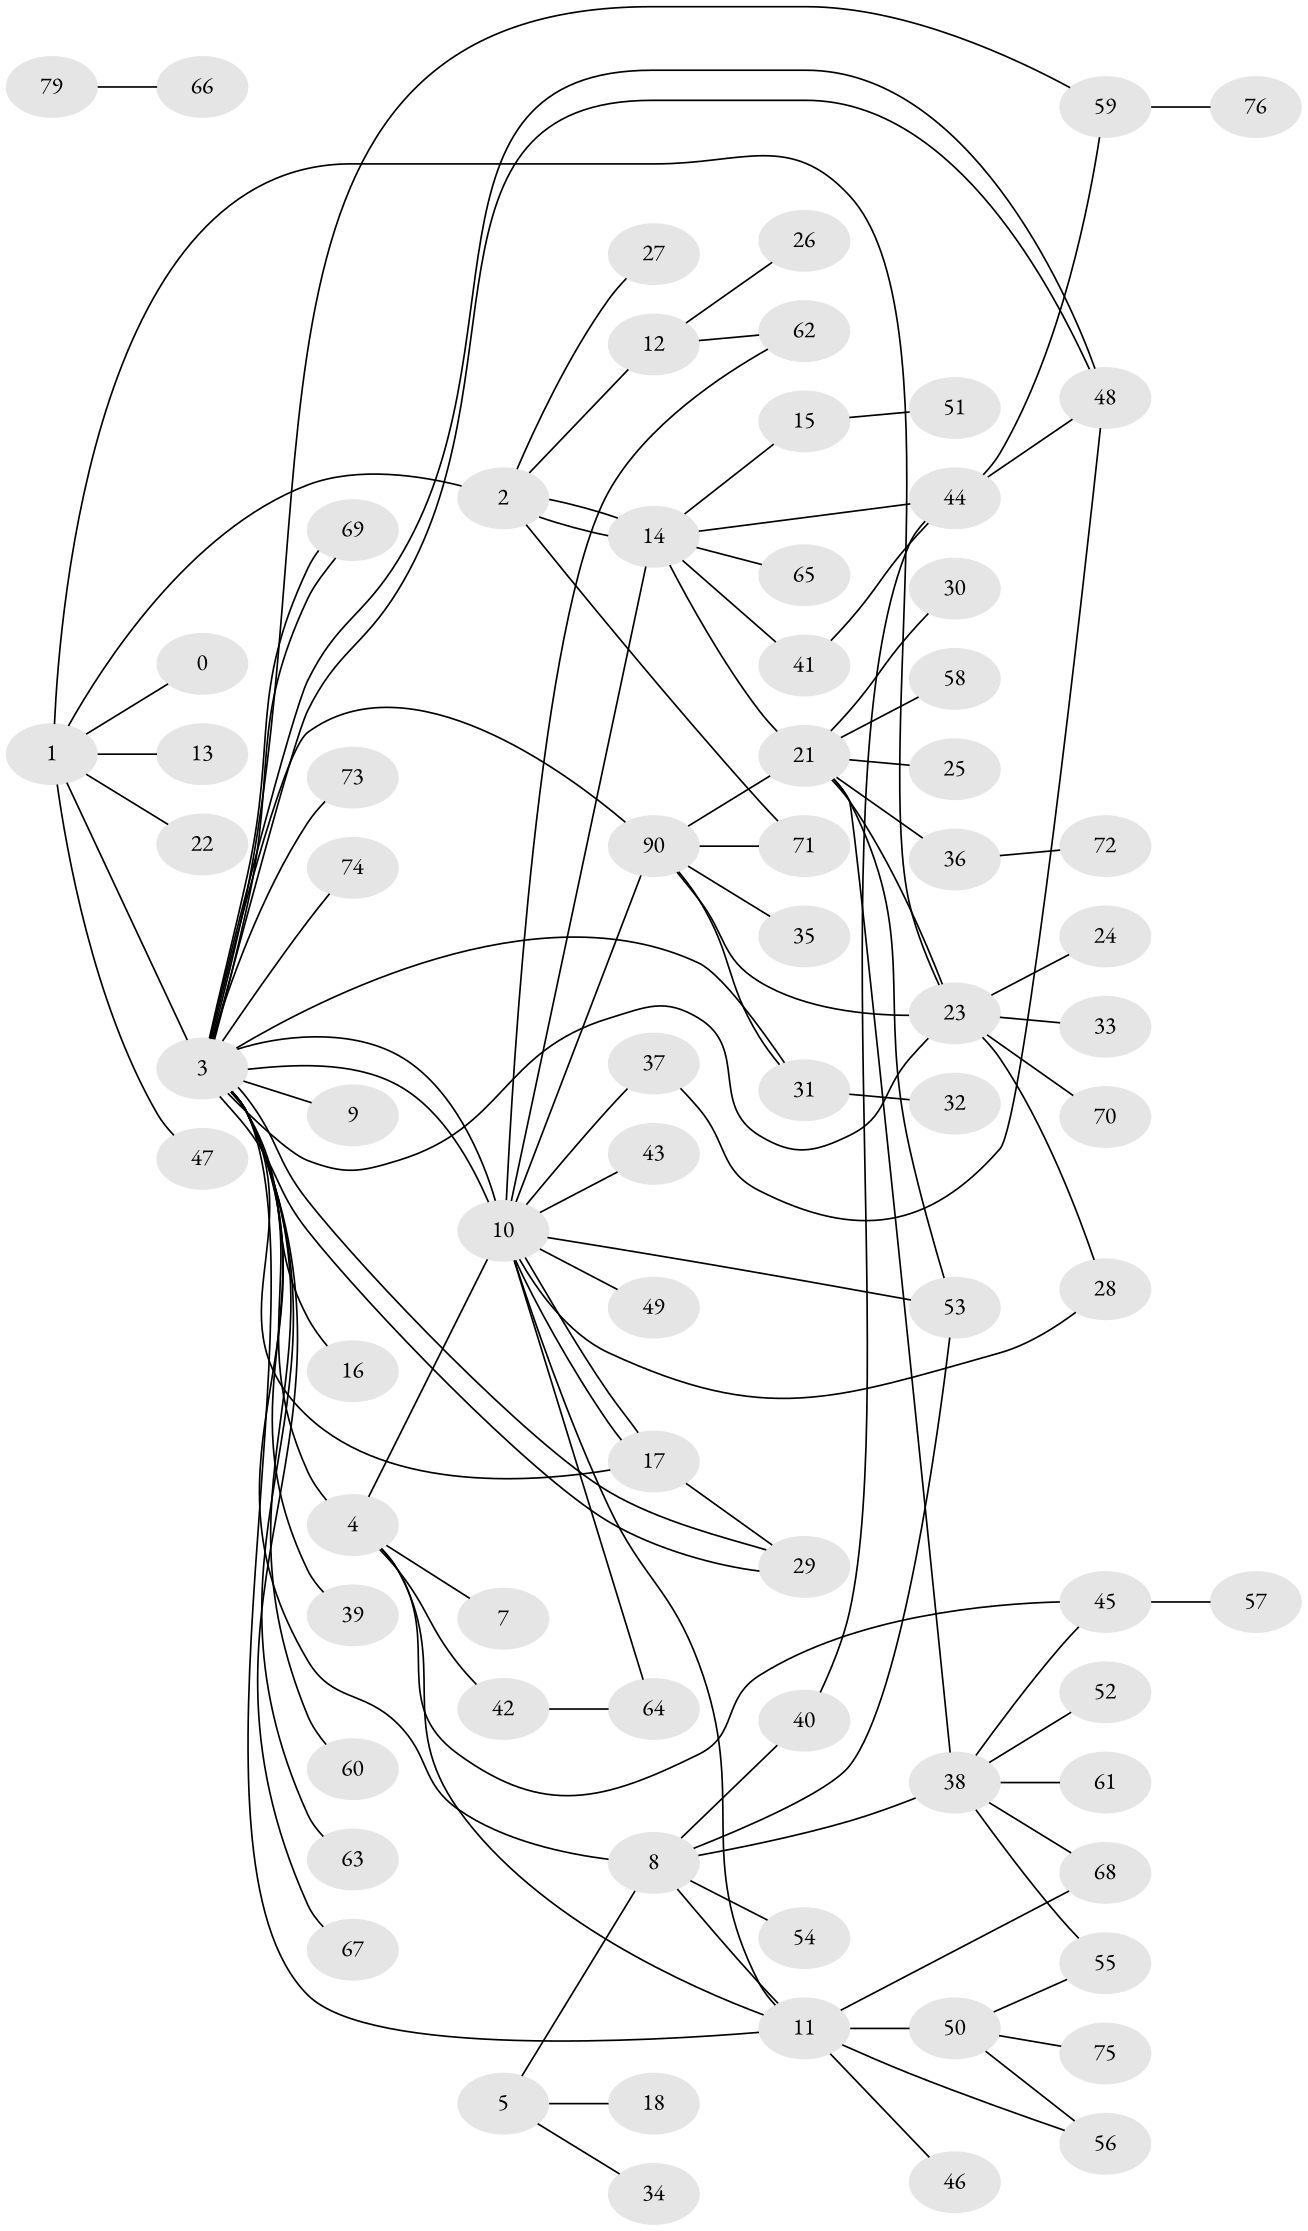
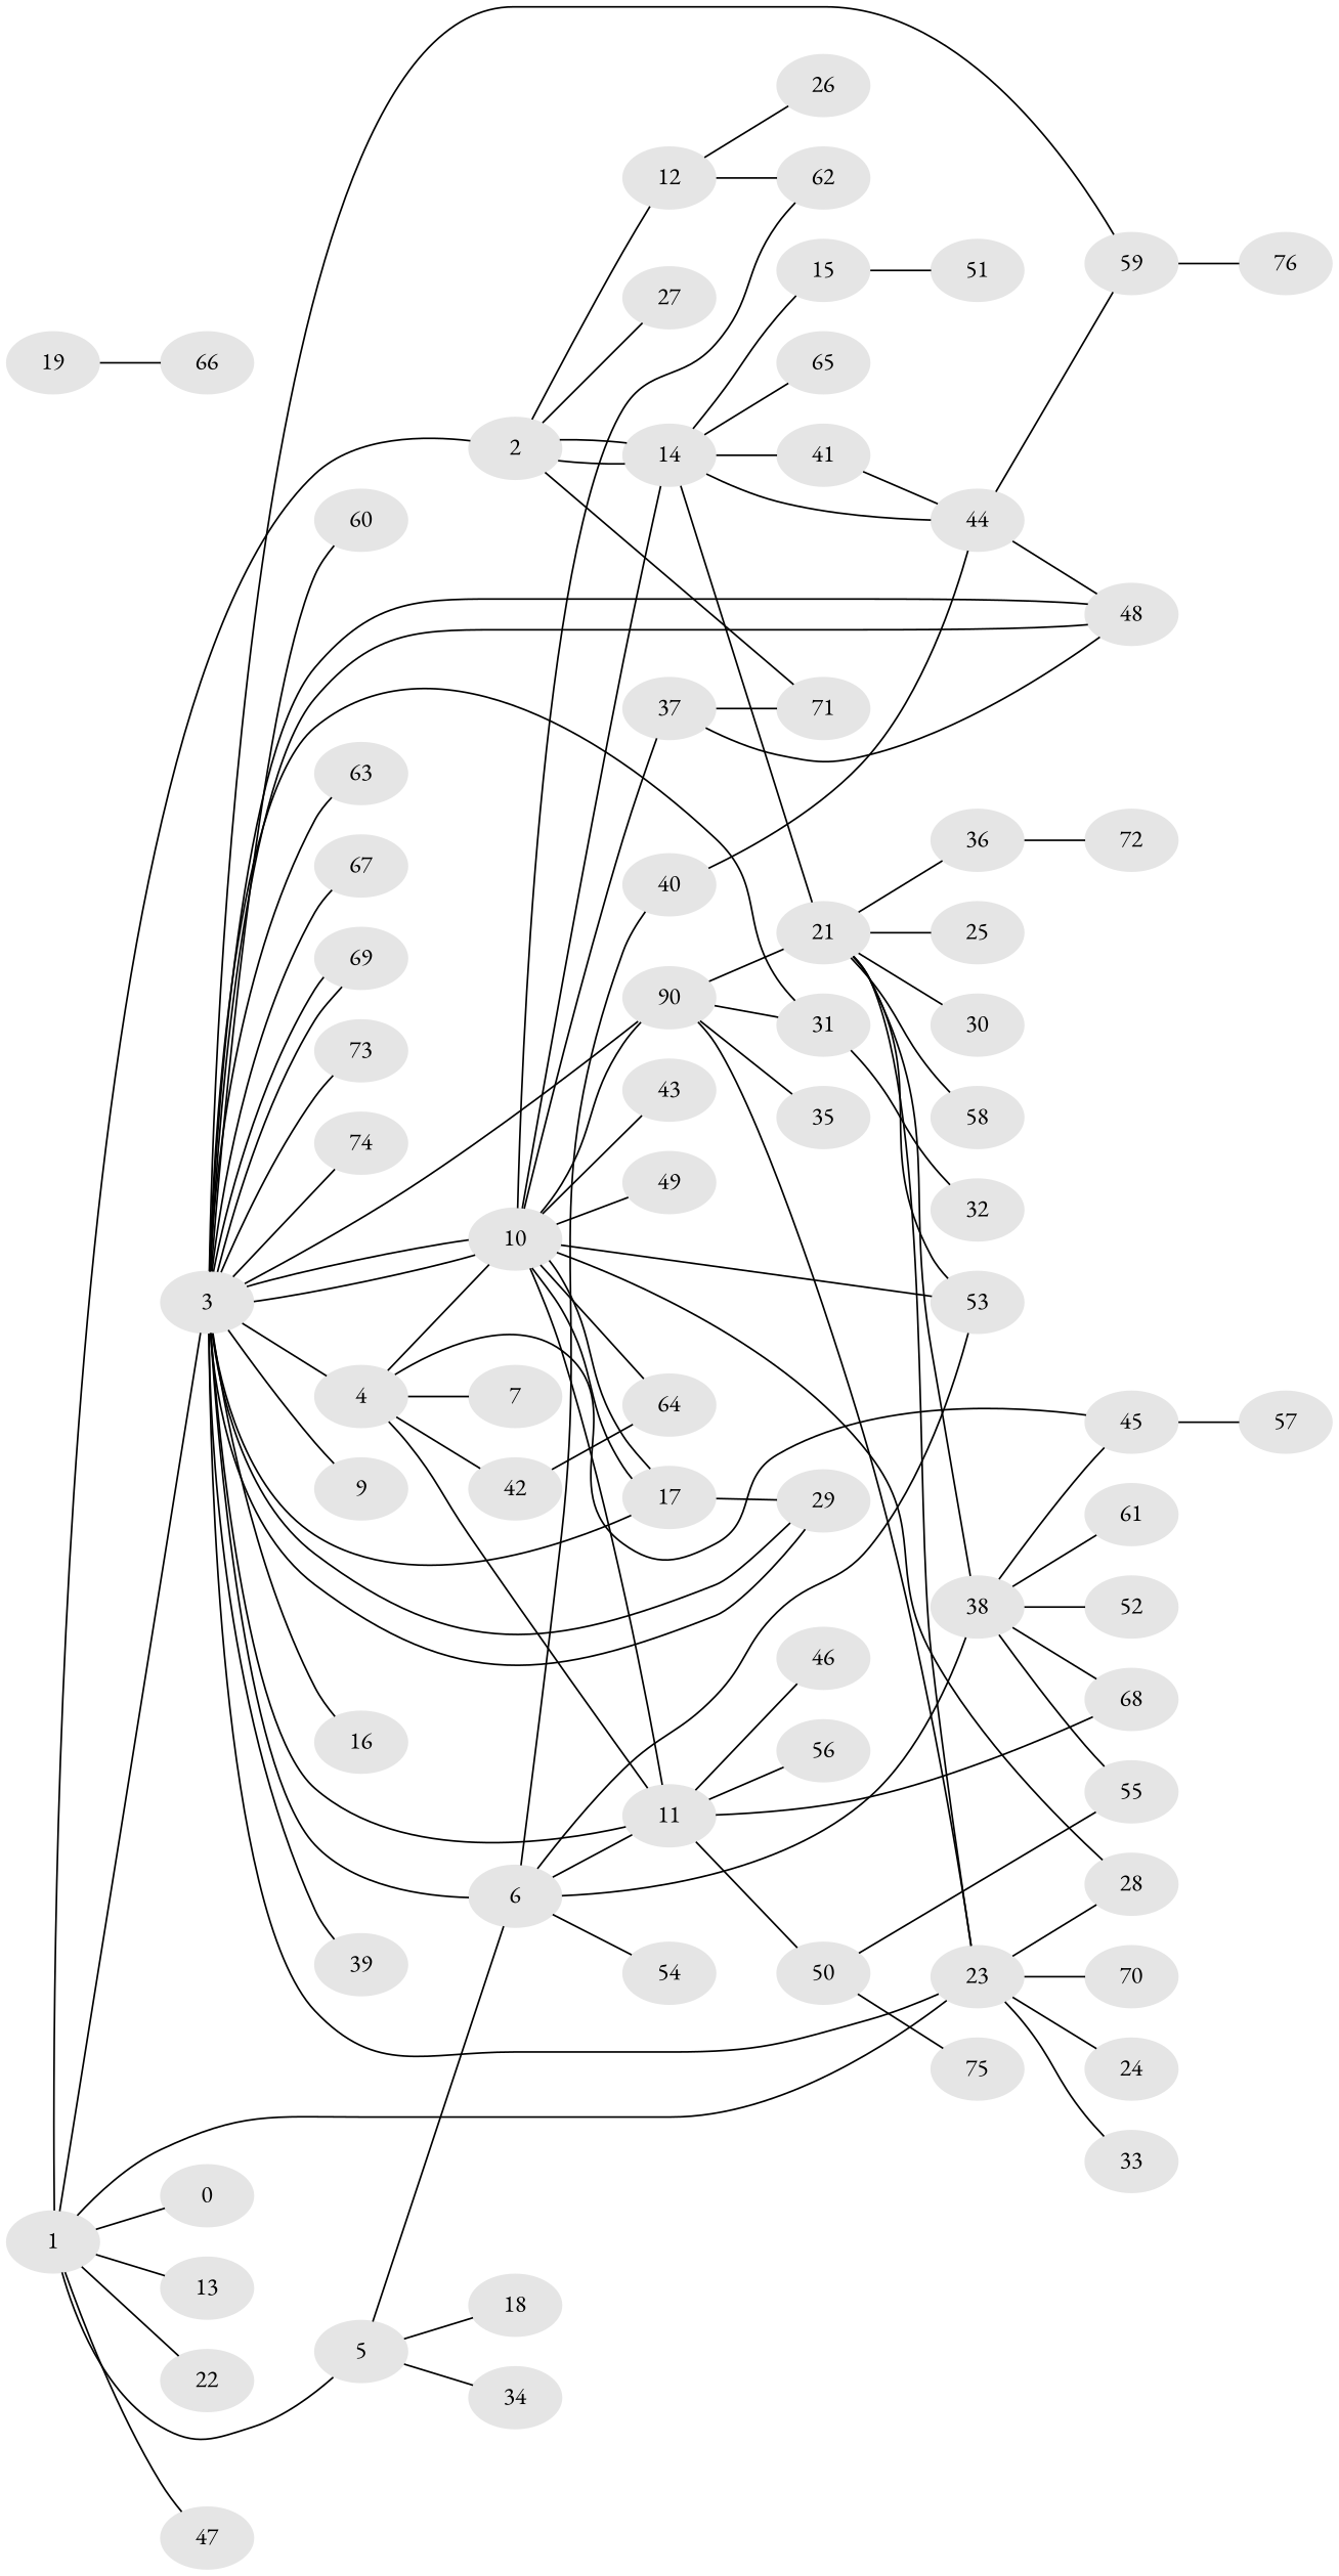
  graph {
    fontname="EB Garamond"
    rankdir=LR
    node [color=gray90 fontname="EB Garamond" style=filled]
    edge [fontname="EB Garamond"]
    1
    2
    3
    5
    n5 [label=0]
    13
    22
    23
    47
    12
    14
    27
    71
    4
-   8
+   8 [label=6]
    9
    10
    11
    16
    17
    n21 [label=90]
    29
    31
    39
    48
    59
    60
    63
    67
    69
    73
    74
    18
    34
    28
    24
    33
    70
    62
    26
    15
    21
    41
    44
    65
    42
    7
    45
    38
    40
    53
    54
    37
    43
    49
    64
    50
    46
    56
    68
    35
    32
    55
    75
    76
    57
    52
    61
-   19 [label=79]
+   19
    66
    51
    25
    30
    36
    58
    72
    1 -- 2
    1 -- 3
+   1 -- 5
    1 -- n5
    1 -- 13
    1 -- 22
    1 -- 23
    1 -- 47
    2 -- 12
    2 -- 14
    2 -- 14
    2 -- 27
    2 -- 71
    3 -- 23
    3 -- 4
    3 -- 8
    3 -- 9
    3 -- 10
    3 -- 10
    3 -- 11
    3 -- 16
    3 -- 17
    3 -- n21
    3 -- 29
    3 -- 29
    3 -- 31
    3 -- 39
    3 -- 48
    3 -- 48
    3 -- 59
    3 -- 60
    3 -- 63
    3 -- 67
    3 -- 69
    3 -- 69
    3 -- 73
    3 -- 74
    5 -- 8
    5 -- 18
    5 -- 34
    23 -- 28
    23 -- 24
    23 -- 33
    23 -- 70
    12 -- 62
    12 -- 26
    14 -- 15
    14 -- 21
    14 -- 41
    14 -- 44
    14 -- 65
    4 -- 10
    4 -- 11
    4 -- 42
    4 -- 7
    4 -- 45
    8 -- 11
    8 -- 38
    8 -- 40
    8 -- 53
    8 -- 54
    10 -- 14
    10 -- 11
    10 -- 17
    10 -- 17
    10 -- n21
    10 -- 28
    10 -- 62
    10 -- 53
    10 -- 37
    10 -- 43
    10 -- 49
    10 -- 64
    11 -- 50
    11 -- 46
    11 -- 56
    11 -- 68
    17 -- 29
    n21 -- 23
    n21 -- 31
    n21 -- 21
    n21 -- 35
    31 -- 32
    59 -- 76
    15 -- 51
    21 -- 23
    21 -- 38
    21 -- 53
    21 -- 25
    21 -- 30
    21 -- 36
    21 -- 58
    41 -- 44
    44 -- 48
    44 -- 59
    42 -- 64
    45 -- 57
    38 -- 45
    38 -- 68
    38 -- 55
    38 -- 52
    38 -- 61
    40 -- 44
-   n21 -- 71
+   37 -- 71
    37 -- 48
-   50 -- 56
    50 -- 55
    50 -- 75
    19 -- 66
    36 -- 72
  }
